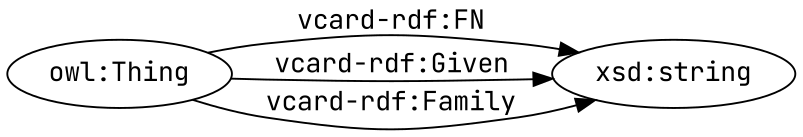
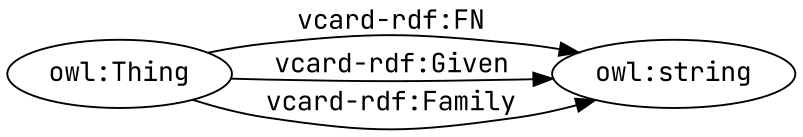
  digraph {
    rankdir=LR
    fontname="JetBrains Mono"
    node [fontname="JetBrains Mono"]
    edge [fontname="JetBrains Mono"]
    "owl:Thing"
-   "xsd:string"
+   "xsd:string" [label="owl:string"]
    "owl:Thing" -> "xsd:string" [label="vcard-rdf:FN"]
    "owl:Thing" -> "xsd:string" [label="vcard-rdf:Given"]
    "owl:Thing" -> "xsd:string" [label="vcard-rdf:Family"]
  }
